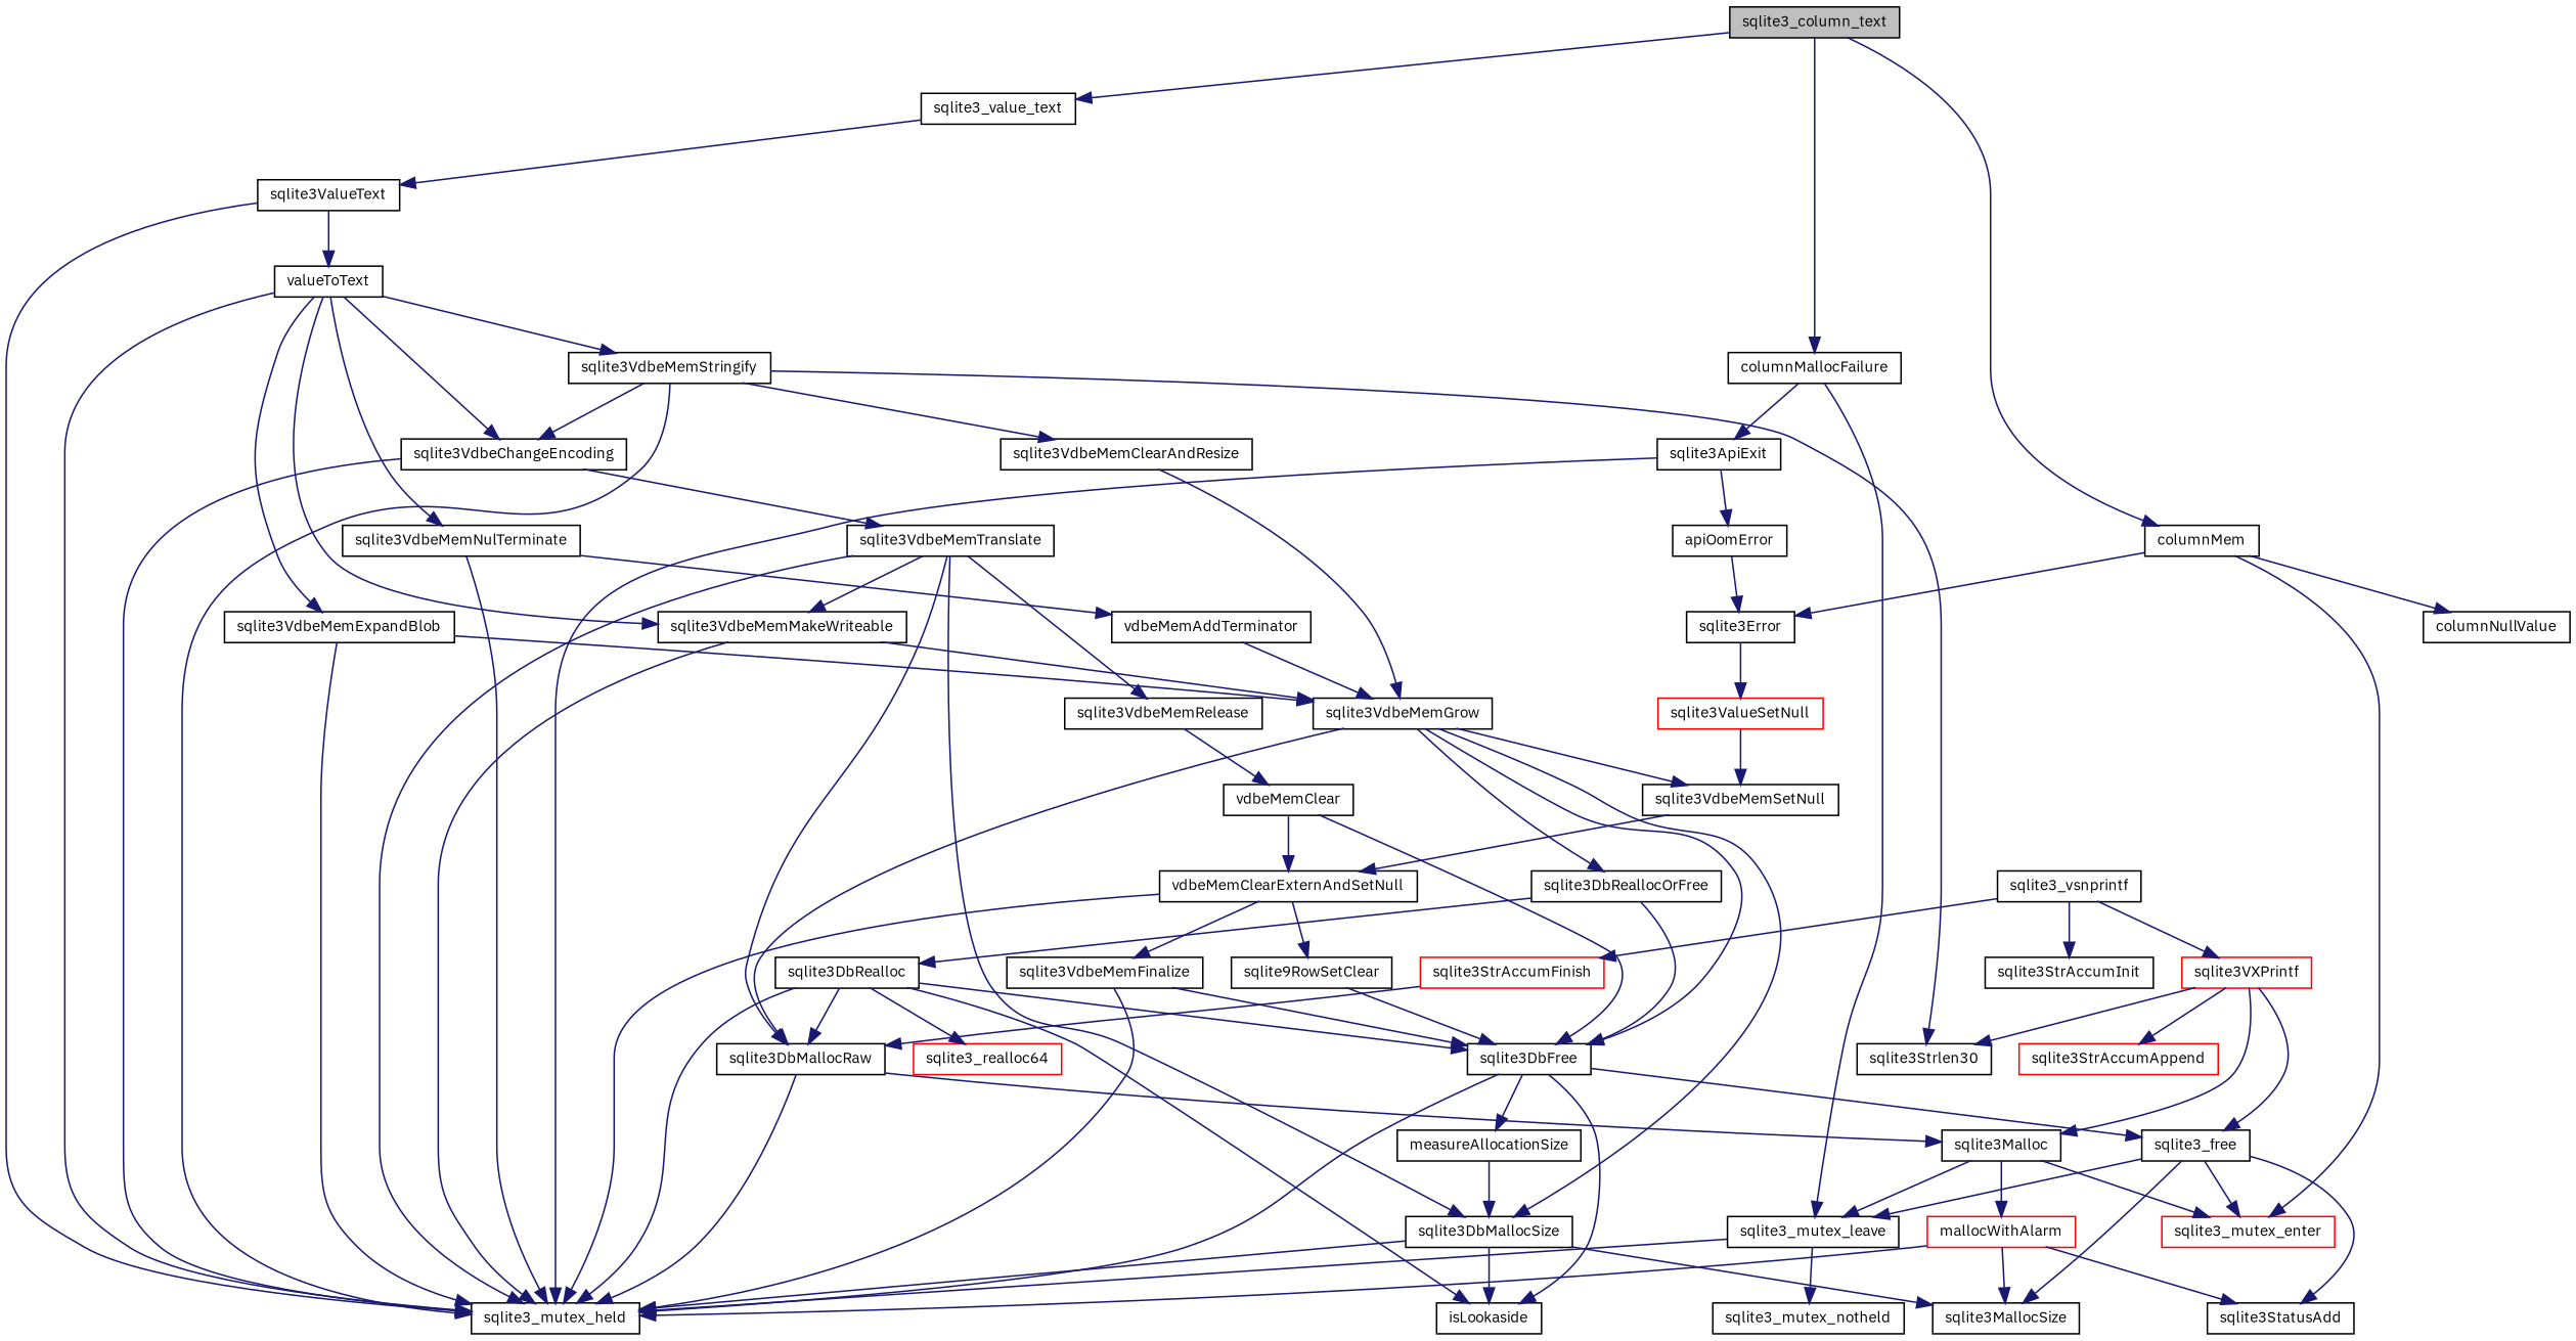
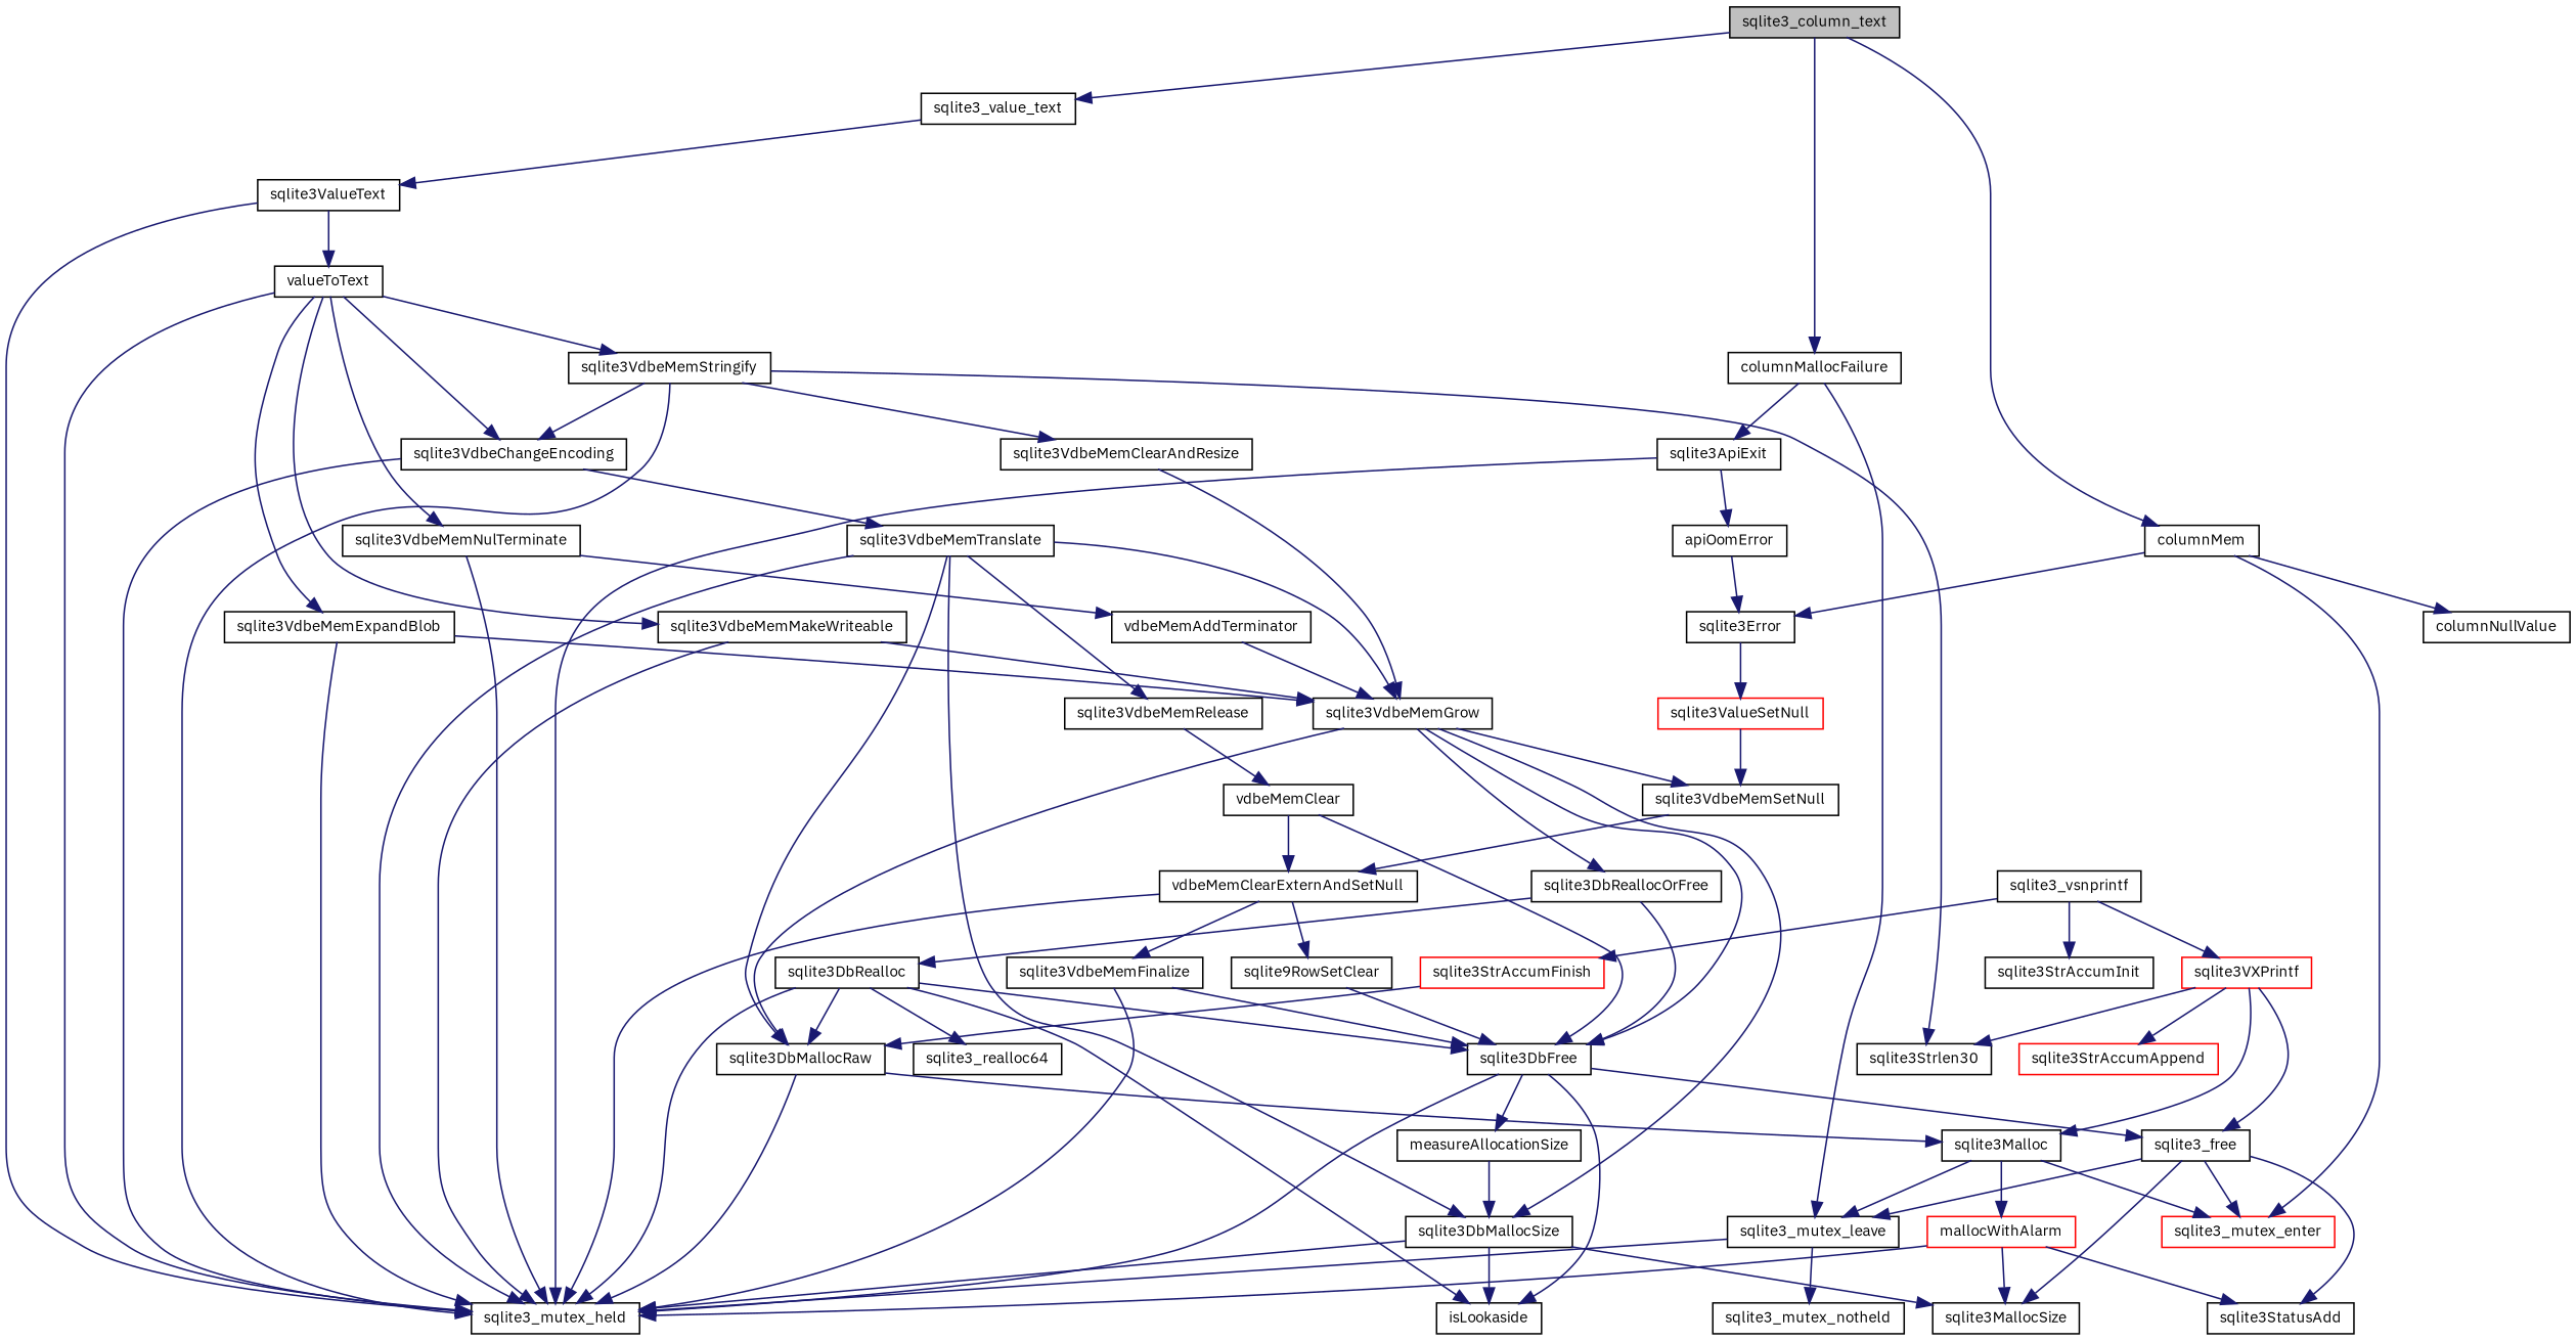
  digraph {
    fontname="IBM Plex Sans"
    rankdir=TB
    node [color=black fillcolor=white fontname="IBM Plex Sans" fontsize=10 shape=record style=filled]
    edge [color=midnightblue fontname="IBM Plex Sans" fontsize=10 labelfontname=FreeSans labelfontsize=10 style=solid]
    n1 [fillcolor=grey75 fontcolor=black height=0.2 label=sqlite3_column_text width=0.4]
    n2 [height=0.2 label=sqlite3_value_text width=0.4]
    n3 [height=0.2 label=columnMem width=0.4]
    n4 [height=0.2 label=columnMallocFailure width=0.4]
    n5 [height=0.2 label=sqlite3ValueText width=0.4]
    n6 [color=red height=0.2 label=sqlite3_mutex_enter width=0.4]
    n7 [height=0.2 label=sqlite3Error width=0.4]
    n8 [height=0.2 label=columnNullValue width=0.4]
    n9 [height=0.2 label=sqlite3_mutex_leave width=0.4]
    n10 [height=0.2 label=sqlite3ApiExit width=0.4]
    n11 [height=0.2 label=sqlite3_mutex_held width=0.4]
    n12 [height=0.2 label=valueToText width=0.4]
    n13 [height=0.2 label=sqlite3VdbeMemExpandBlob width=0.4]
    n14 [height=0.2 label=sqlite3VdbeChangeEncoding width=0.4]
    n15 [height=0.2 label=sqlite3VdbeMemMakeWriteable width=0.4]
    n16 [height=0.2 label=sqlite3VdbeMemNulTerminate width=0.4]
    n17 [height=0.2 label=sqlite3VdbeMemStringify width=0.4]
    n18 [height=0.2 label=sqlite3VdbeMemGrow width=0.4]
    n19 [height=0.2 label=sqlite3VdbeMemTranslate width=0.4]
    n20 [height=0.2 label=vdbeMemAddTerminator width=0.4]
    n21 [height=0.2 label=sqlite3VdbeMemClearAndResize width=0.4]
    n22 [height=0.2 label=sqlite3Strlen30 width=0.4]
    n23 [height=0.2 label=sqlite3DbMallocSize width=0.4]
    n24 [height=0.2 label=sqlite3DbReallocOrFree width=0.4]
    n25 [height=0.2 label=sqlite3DbMallocRaw width=0.4]
    n26 [height=0.2 label=sqlite3DbFree width=0.4]
    n27 [height=0.2 label=sqlite3VdbeMemSetNull width=0.4]
    n28 [height=0.2 label=sqlite3MallocSize width=0.4]
    n29 [height=0.2 label=isLookaside width=0.4]
    n30 [height=0.2 label=sqlite3DbRealloc width=0.4]
    n31 [height=0.2 label=sqlite3Malloc width=0.4]
    n32 [height=0.2 label=measureAllocationSize width=0.4]
    n33 [height=0.2 label=sqlite3_free width=0.4]
    n34 [height=0.2 label=vdbeMemClearExternAndSetNull width=0.4]
-   n35 [color=red height=0.2 label=sqlite3_realloc64 width=0.4]
+   n35 [height=0.2 label=sqlite3_realloc64 width=0.4]
    n36 [color=red height=0.2 label=mallocWithAlarm width=0.4]
    n37 [height=0.2 label=sqlite3StatusAdd width=0.4]
    n38 [height=0.2 label=sqlite3_mutex_notheld width=0.4]
    n39 [height=0.2 label=sqlite3VdbeMemFinalize width=0.4]
    n40 [height=0.2 label=sqlite9RowSetClear width=0.4]
    n41 [height=0.2 label=sqlite3VdbeMemRelease width=0.4]
    n42 [height=0.2 label=vdbeMemClear width=0.4]
    n43 [height=0.2 label=sqlite3_vsnprintf width=0.4]
    n44 [height=0.2 label=sqlite3StrAccumInit width=0.4]
    n45 [color=red height=0.2 label=sqlite3VXPrintf width=0.4]
    n46 [color=red height=0.2 label=sqlite3StrAccumFinish width=0.4]
    n47 [color=red height=0.2 label=sqlite3StrAccumAppend width=0.4]
    n48 [color=red height=0.2 label=sqlite3ValueSetNull width=0.4]
    n49 [height=0.2 label=apiOomError width=0.4]
    n1 -> n2
    n1 -> n3
    n1 -> n4
    n2 -> n5
    n3 -> n6
    n3 -> n7
    n3 -> n8
    n4 -> n9
    n4 -> n10
    n5 -> n11
    n5 -> n12
    n7 -> n48
    n9 -> n11
    n9 -> n38
    n10 -> n11
    n10 -> n49
    n12 -> n11
    n12 -> n13
    n12 -> n14
    n12 -> n15
    n12 -> n16
    n12 -> n17
    n13 -> n11
    n13 -> n18
    n14 -> n11
    n14 -> n19
    n15 -> n11
    n15 -> n18
    n16 -> n11
    n16 -> n20
    n17 -> n11
    n17 -> n14
    n17 -> n21
    n17 -> n22
    n18 -> n23
    n18 -> n24
    n18 -> n25
    n18 -> n26
    n18 -> n27
    n19 -> n11
-   n19 -> n15
+   n19 -> n18
    n19 -> n23
    n19 -> n25
    n19 -> n41
    n20 -> n18
    n21 -> n18
    n23 -> n11
    n23 -> n28
    n23 -> n29
    n24 -> n26
    n24 -> n30
    n25 -> n11
    n25 -> n31
    n26 -> n11
    n26 -> n29
    n26 -> n32
    n26 -> n33
    n27 -> n34
    n30 -> n11
    n30 -> n25
    n30 -> n26
    n30 -> n29
    n30 -> n35
    n31 -> n6
    n31 -> n9
    n31 -> n36
    n32 -> n23
    n33 -> n6
    n33 -> n9
    n33 -> n28
    n33 -> n37
    n34 -> n11
    n34 -> n39
    n34 -> n40
    n36 -> n11
    n36 -> n28
    n36 -> n37
    n39 -> n11
    n39 -> n26
    n40 -> n26
    n41 -> n42
    n42 -> n26
    n42 -> n34
    n43 -> n44
    n43 -> n45
    n43 -> n46
    n45 -> n22
    n45 -> n31
    n45 -> n33
    n45 -> n47
    n46 -> n25
    n48 -> n27
    n49 -> n7
  }
